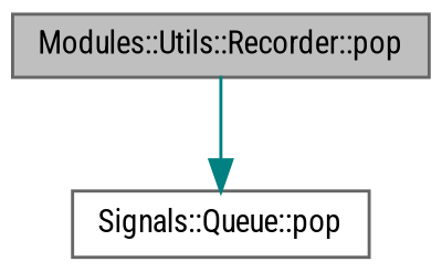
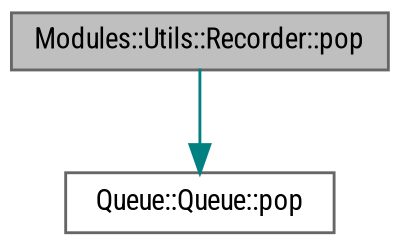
  digraph {
    rankdir=TB
    fontname="Roboto Condensed"
    node [color=gray40 fontname="Roboto Condensed" fontsize=10 shape=record style=filled]
    n1 [fillcolor=grey75 fontcolor=black height=0.2 label="Modules::Utils::Recorder::pop" width=0.4]
-   n2 [fillcolor=white height=0.2 label="Signals::Queue::pop" width=0.4]
+   n2 [fillcolor=white height=0.2 label="Queue::Queue::pop" width=0.4]
    n1 -> n2 [color=teal fontname="Roboto Condensed" fontsize=10 labelfontname=Helvetica labelfontsize=10 style=solid]
  }
